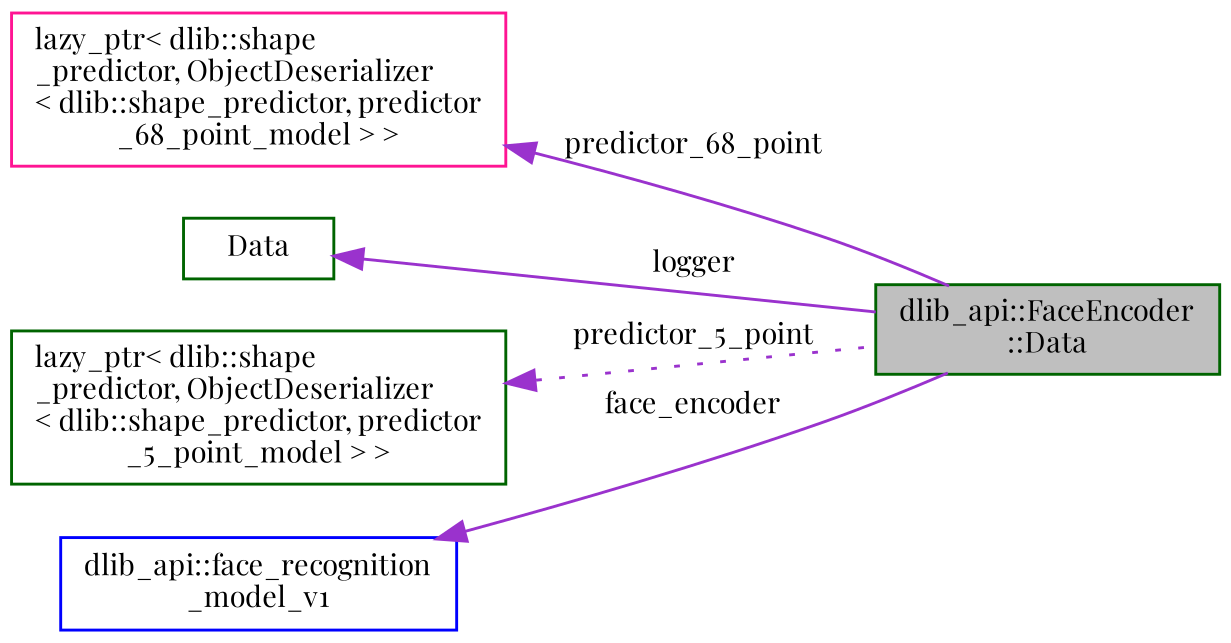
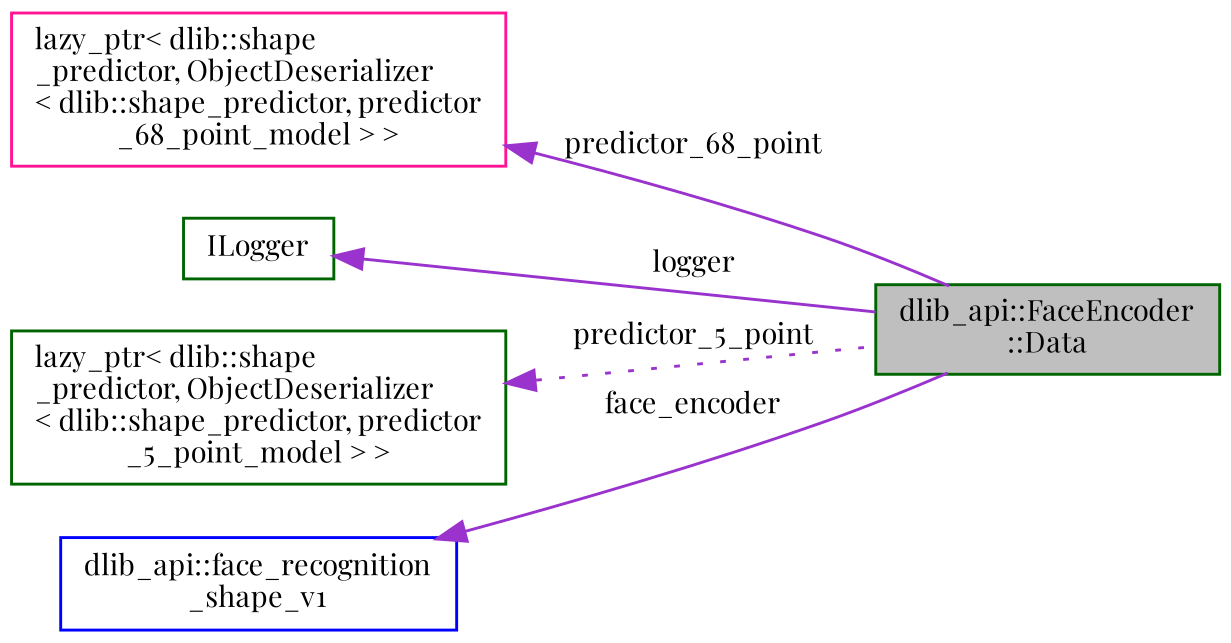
  digraph {
    fontname="Playfair Display"
    rankdir=LR
    node [color=darkgreen fillcolor=white fontname="Playfair Display" fontsize=10 shape=record style=filled]
    edge [color=darkorchid3 dir=back fontname="Playfair Display" fontsize=10 labelfontname=Helvetica labelfontsize=10 style=solid]
    n1 [fillcolor=grey75 fontcolor=black height=0.2 label="dlib_api::FaceEncoder\l::Data" width=0.4]
    n2 [color=deeppink height=0.2 label="lazy_ptr\< dlib::shape\l_predictor, ObjectDeserializer\l\< dlib::shape_predictor, predictor\l_68_point_model \> \>" width=0.4]
-   n3 [height=0.2 label=Data width=0.4]
+   n3 [height=0.2 label=ILogger width=0.4]
    n4 [height=0.2 label="lazy_ptr\< dlib::shape\l_predictor, ObjectDeserializer\l\< dlib::shape_predictor, predictor\l_5_point_model \> \>" width=0.4]
-   n5 [color=blue height=0.2 label="dlib_api::face_recognition\l_model_v1" width=0.4]
+   n5 [color=blue height=0.2 label="dlib_api::face_recognition\l_shape_v1" width=0.4]
    n2 -> n1 [label=" predictor_68_point"]
    n3 -> n1 [label=" logger"]
    n4 -> n1 [label=" predictor_5_point" style=dotted]
    n5 -> n1 [label=" face_encoder"]
  }
